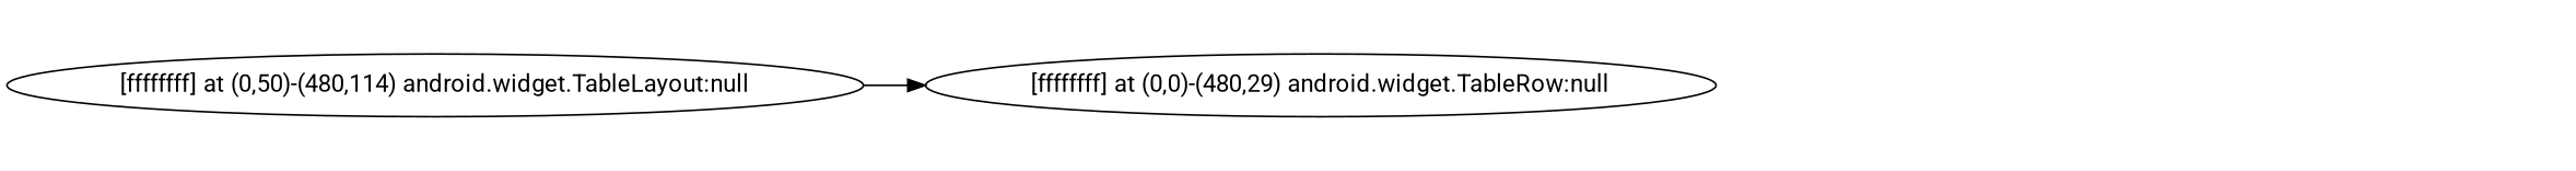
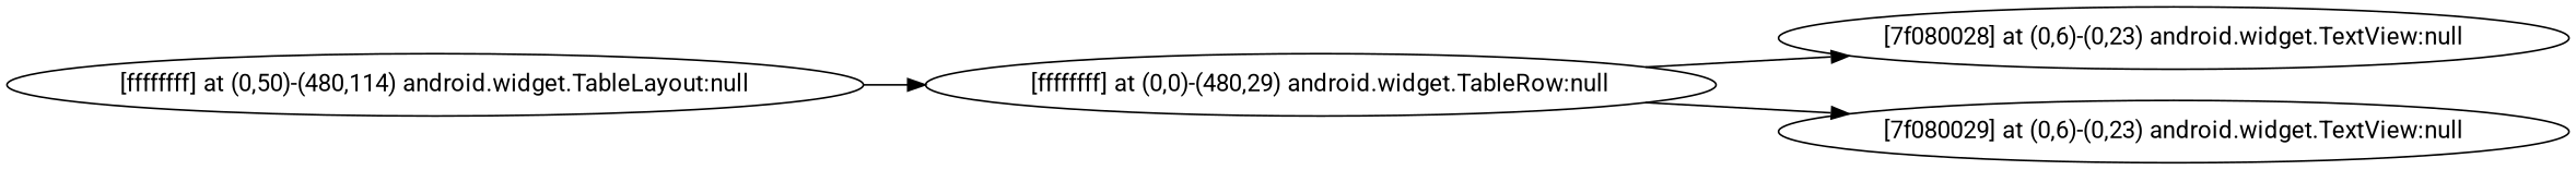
  strict digraph {
    fontname=Roboto
    rankdir=LR
    node [fontname=Roboto]
    edge [fontname=Roboto]
    n1 [label="[ffffffff] at (0,50)-(480,114) android.widget.TableLayout:null"]
    n2 [label="[ffffffff] at (0,0)-(480,29) android.widget.TableRow:null"]
+   n3 [label="[7f080028] at (0,6)-(0,23) android.widget.TextView:null"]
+   n4 [label="[7f080029] at (0,6)-(0,23) android.widget.TextView:null"]
    n1 -> n2
+   n2 -> n3
+   n2 -> n4
  }
